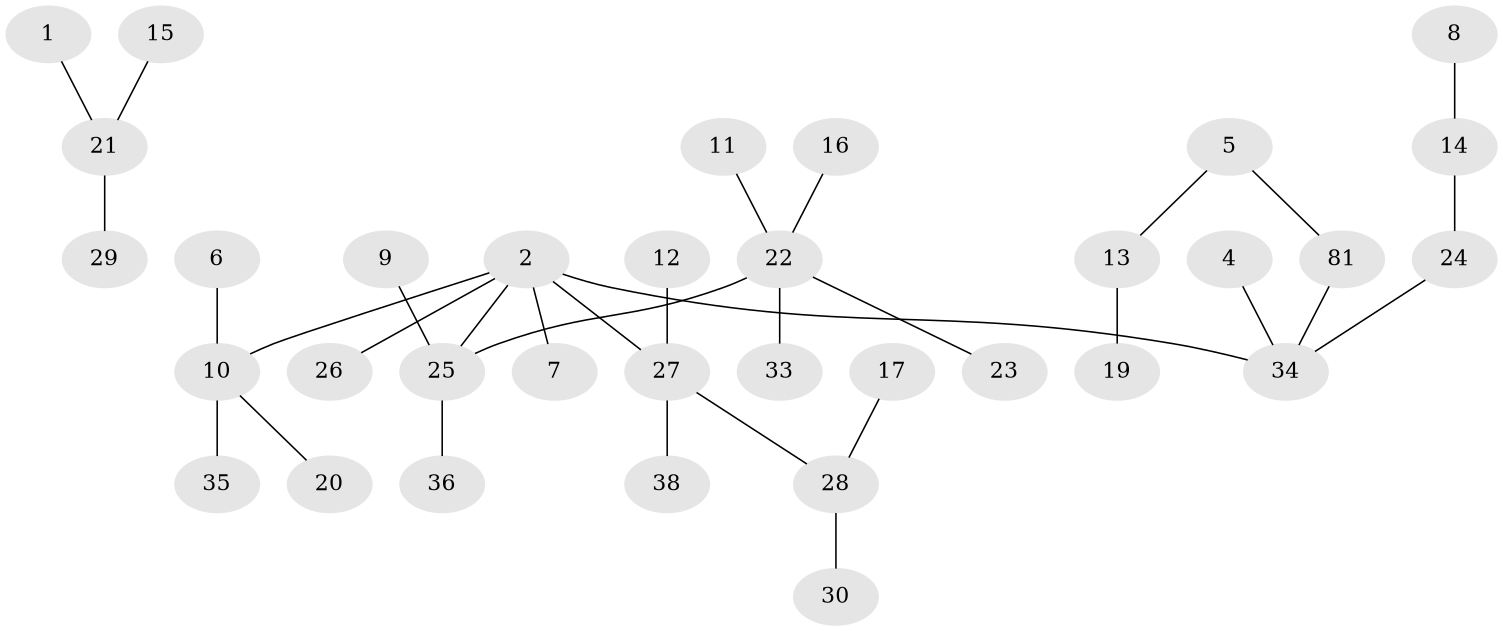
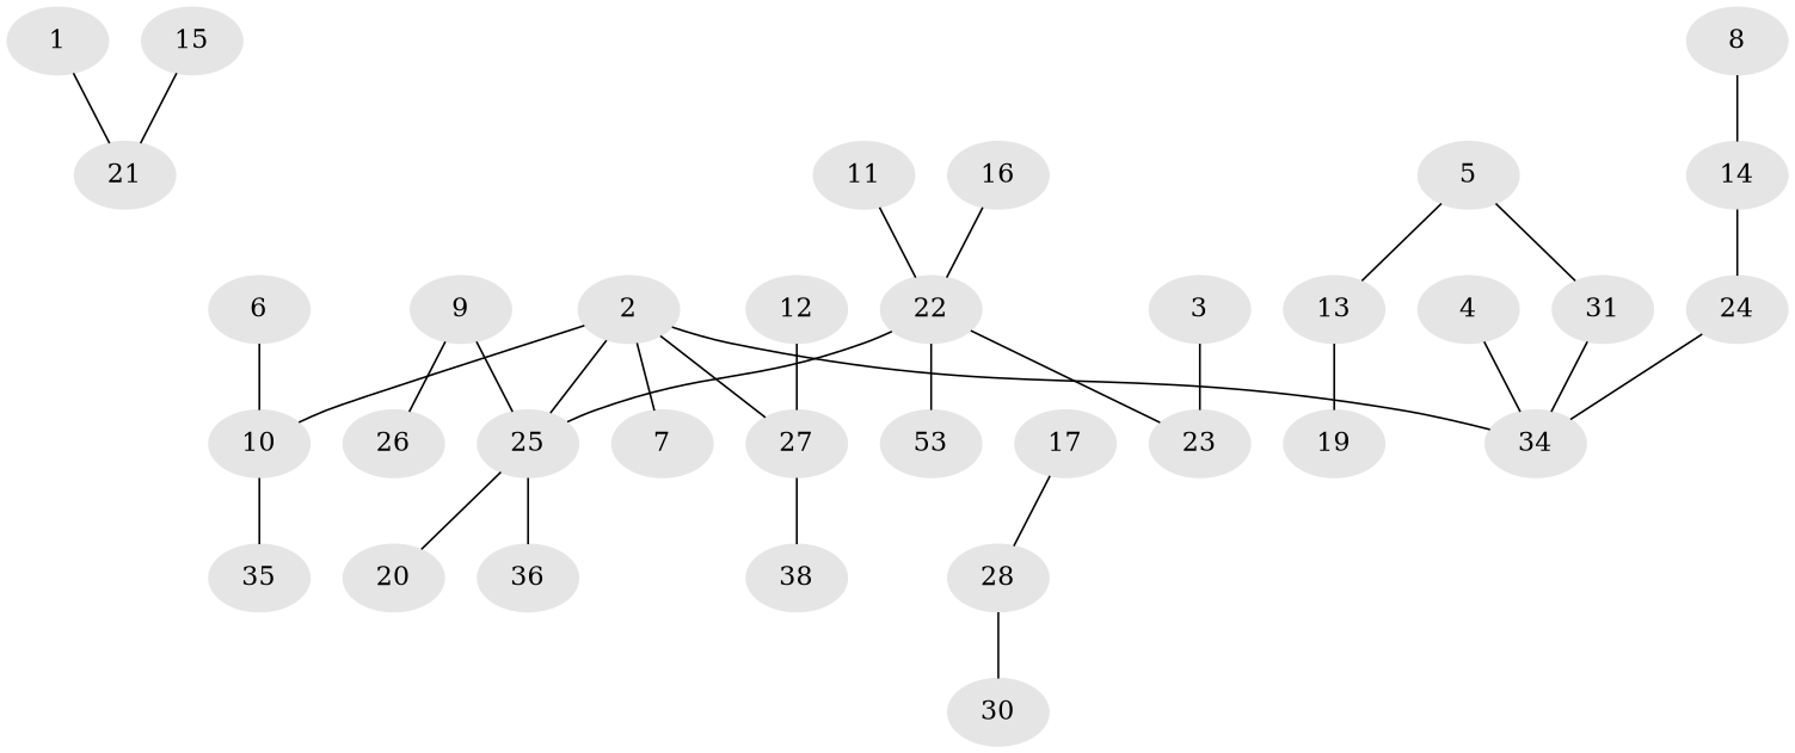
  graph {
    node [color=gray90 style=filled]
    edge [weight=1.0]
    1
    21
-   29
    2
    7
    10
    25
    26
    27
    34
    20
    35
    36
    28
    n15 [label=38]
+   3
    23
    4
    5
    13
-   31 [label=81]
+   31
    19
    6
    8
    14
    24
    9
    11
    22
-   33
+   33 [label=53]
    12
    15
    16
    17
    30
    1 -- 21
-   21 -- 29
    2 -- 7
    2 -- 10
    2 -- 25
-   2 -- 26
+   9 -- 26
    2 -- 27
    2 -- 34
-   10 -- 20
+   25 -- 20
    10 -- 35
    25 -- 36
-   27 -- 28
    27 -- n15
    28 -- 30
+   3 -- 23
    4 -- 34
    5 -- 13
    5 -- 31
    13 -- 19
    31 -- 34
    6 -- 10
    8 -- 14
    14 -- 24
    24 -- 34
    9 -- 25
    11 -- 22
    22 -- 25
    22 -- 23
    22 -- 33
    12 -- 27
    15 -- 21
    16 -- 22
    17 -- 28
  }
